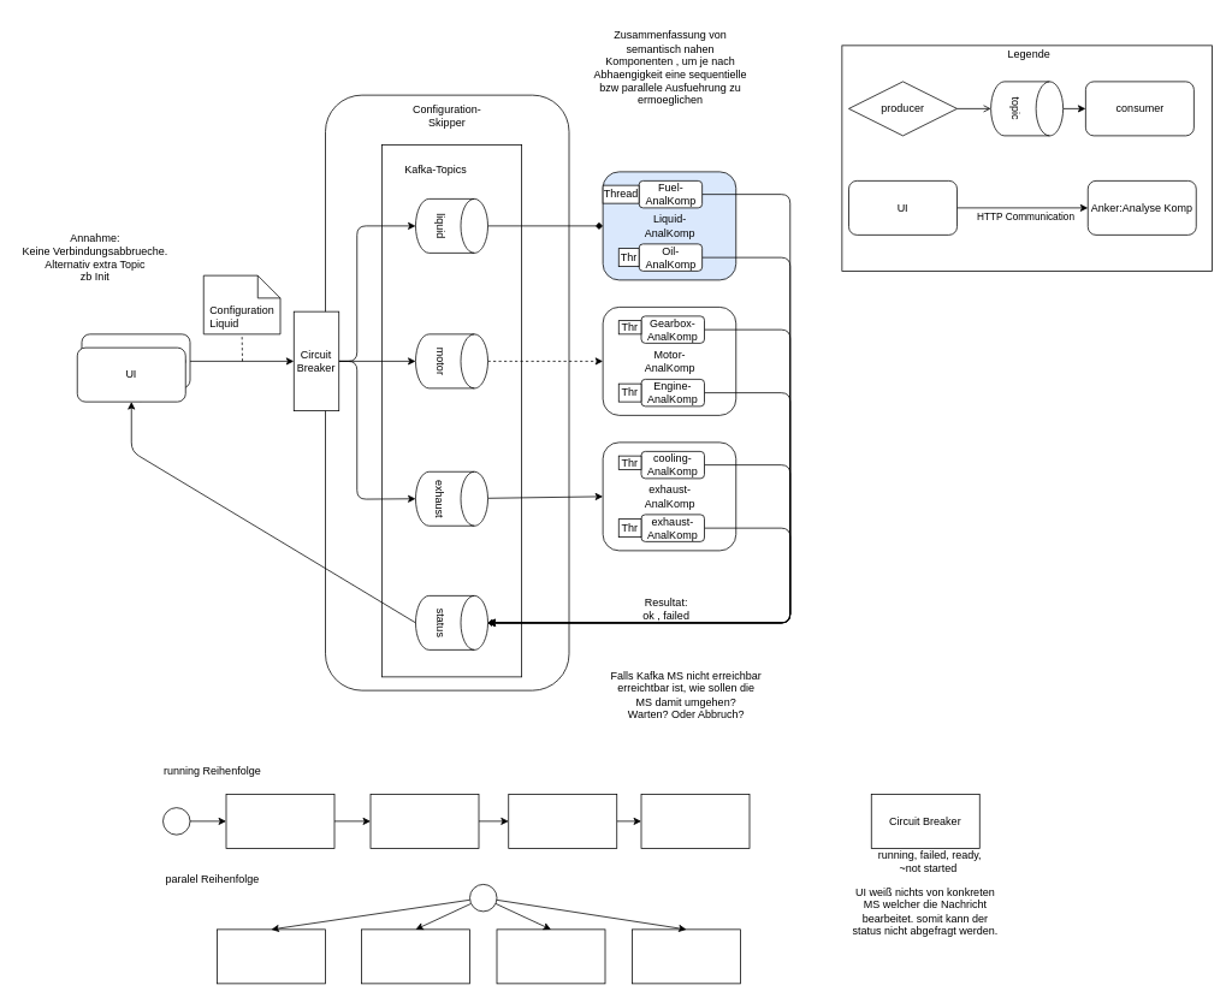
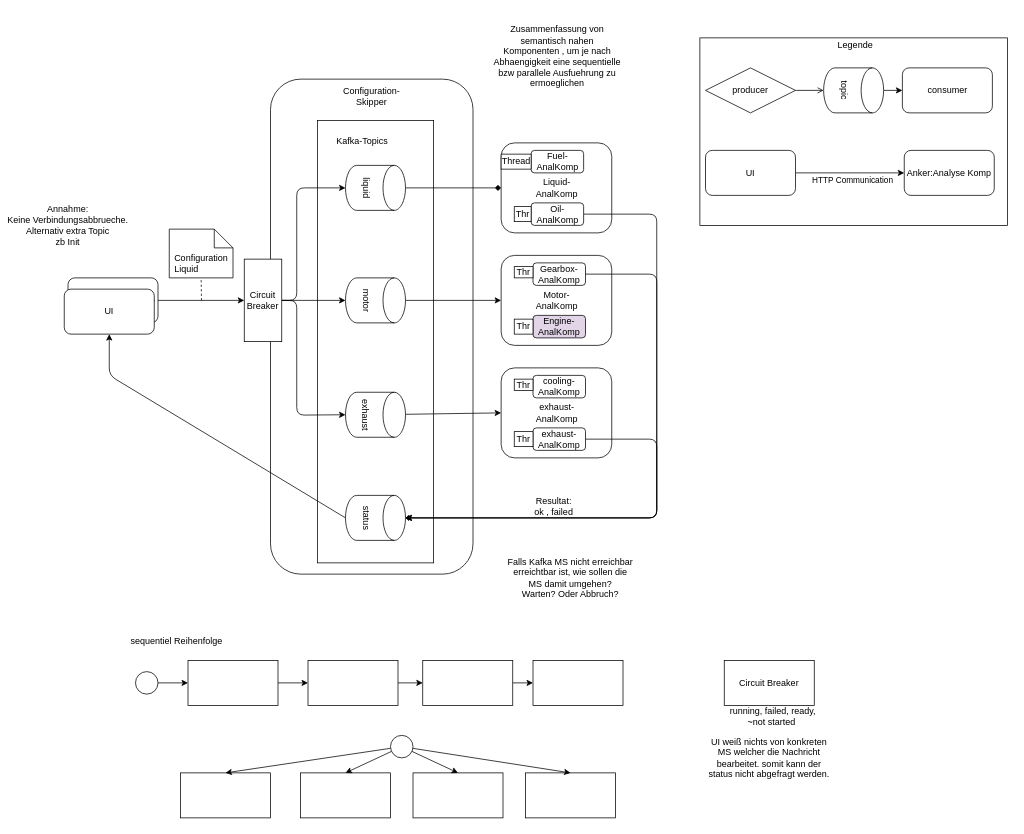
  <mxCell id="0" />
  <mxCell id="1" parent="0" />
  <mxCell id="2" value="" style="rounded=1;whiteSpace=wrap;html=1;" parent="1" vertex="1"><mxGeometry x="360" y="105" width="270" height="660" as="geometry" /></mxCell>
  <mxCell id="3" value="" style="rounded=0;whiteSpace=wrap;html=1;" parent="1" vertex="1"><mxGeometry x="932.5" y="50" width="410" height="250" as="geometry" /></mxCell>
- <mxCell id="4" value="Liquid-&lt;br&gt;AnalKomp" style="rounded=1;whiteSpace=wrap;html=1;fillColor=#dae8fc;" parent="1" vertex="1"><mxGeometry x="667.5" y="190" width="147.5" height="120" as="geometry" /></mxCell>
+ <mxCell id="4" value="Liquid-&lt;br&gt;AnalKomp" style="rounded=1;whiteSpace=wrap;html=1;" parent="1" vertex="1"><mxGeometry x="667.5" y="190" width="147.5" height="120" as="geometry" /></mxCell>
  <mxCell id="5" value="" style="rounded=0;whiteSpace=wrap;html=1;" parent="1" vertex="1"><mxGeometry x="422.5" y="160" width="155" height="590" as="geometry" /></mxCell>
  <mxCell id="6" style="edgeStyle=none;html=1;entryX=0;entryY=0.5;entryDx=0;entryDy=0;exitX=0.5;exitY=0;exitDx=0;exitDy=0;exitPerimeter=0;endArrow=diamond;" parent="1" source="7" target="4" edge="1"><mxGeometry relative="1" as="geometry" /></mxCell>
  <mxCell id="7" value="liquid" style="shape=cylinder3;whiteSpace=wrap;html=1;boundedLbl=1;backgroundOutline=1;size=15;rotation=90;" parent="1" vertex="1"><mxGeometry x="470" y="210" width="60" height="80" as="geometry" /></mxCell>
- <mxCell id="8" style="edgeStyle=none;html=1;entryX=0;entryY=0.5;entryDx=0;entryDy=0;dashed=1;" parent="1" source="9" target="61" edge="1"><mxGeometry relative="1" as="geometry"><mxPoint x="675" y="355" as="targetPoint" /></mxGeometry></mxCell>
+ <mxCell id="8" style="edgeStyle=none;html=1;entryX=0;entryY=0.5;entryDx=0;entryDy=0;" parent="1" source="9" target="61" edge="1"><mxGeometry relative="1" as="geometry"><mxPoint x="675" y="355" as="targetPoint" /></mxGeometry></mxCell>
  <mxCell id="9" value="motor" style="shape=cylinder3;whiteSpace=wrap;html=1;boundedLbl=1;backgroundOutline=1;size=15;rotation=90;" parent="1" vertex="1"><mxGeometry x="470" y="360" width="60" height="80" as="geometry" /></mxCell>
  <mxCell id="10" style="edgeStyle=none;html=1;entryX=0;entryY=0.5;entryDx=0;entryDy=0;" parent="1" source="11" target="62" edge="1"><mxGeometry relative="1" as="geometry"><mxPoint x="675" y="500" as="targetPoint" /></mxGeometry></mxCell>
  <mxCell id="11" value="exhaust" style="shape=cylinder3;whiteSpace=wrap;html=1;boundedLbl=1;backgroundOutline=1;size=15;rotation=90;" parent="1" vertex="1"><mxGeometry x="470" y="512.5" width="60" height="80" as="geometry" /></mxCell>
  <mxCell id="12" style="edgeStyle=none;html=1;entryX=0.5;entryY=0;entryDx=0;entryDy=0;entryPerimeter=0;endArrow=diamond;" parent="1" source="13" target="49" edge="1"><mxGeometry relative="1" as="geometry"><Array as="points"><mxPoint x="875" y="285" /><mxPoint x="875" y="690" /></Array></mxGeometry></mxCell>
  <mxCell id="13" value="Oil-&lt;br&gt;AnalKomp" style="rounded=1;whiteSpace=wrap;html=1;" parent="1" vertex="1"><mxGeometry x="707.5" y="270" width="70" height="30" as="geometry" /></mxCell>
  <mxCell id="14" value="Kafka-Topics" style="text;html=1;strokeColor=none;fillColor=none;align=center;verticalAlign=middle;whiteSpace=wrap;rounded=0;" parent="1" vertex="1"><mxGeometry x="445" y="172.5" width="75" height="30" as="geometry" /></mxCell>
  <mxCell id="15" style="edgeStyle=none;html=1;entryX=0;entryY=0.5;entryDx=0;entryDy=0;" parent="1" source="16" target="47" edge="1"><mxGeometry relative="1" as="geometry" /></mxCell>
  <mxCell id="16" value="Anker:Analyse Komp" style="rounded=1;whiteSpace=wrap;html=1;" parent="1" vertex="1"><mxGeometry x="90" y="370" width="120" height="60" as="geometry" /></mxCell>
- <mxCell id="17" value="running&amp;nbsp;Reihenfolge" style="text;html=1;strokeColor=none;fillColor=none;align=center;verticalAlign=middle;whiteSpace=wrap;rounded=0;" parent="1" vertex="1"><mxGeometry x="170" y="840" width="130" height="30" as="geometry" /></mxCell>
+ <mxCell id="17" value="sequentiel&amp;nbsp;Reihenfolge" style="text;html=1;strokeColor=none;fillColor=none;align=center;verticalAlign=middle;whiteSpace=wrap;rounded=0;" parent="1" vertex="1"><mxGeometry x="170" y="840" width="130" height="30" as="geometry" /></mxCell>
  <mxCell id="18" style="edgeStyle=none;html=1;entryX=0;entryY=0.5;entryDx=0;entryDy=0;" parent="1" source="19" target="21" edge="1"><mxGeometry relative="1" as="geometry" /></mxCell>
  <mxCell id="19" value="" style="rounded=0;whiteSpace=wrap;html=1;" parent="1" vertex="1"><mxGeometry x="250" y="880" width="120" height="60" as="geometry" /></mxCell>
  <mxCell id="20" style="edgeStyle=none;html=1;entryX=0;entryY=0.5;entryDx=0;entryDy=0;" parent="1" source="21" target="23" edge="1"><mxGeometry relative="1" as="geometry" /></mxCell>
  <mxCell id="21" value="" style="rounded=0;whiteSpace=wrap;html=1;" parent="1" vertex="1"><mxGeometry x="410" y="880" width="120" height="60" as="geometry" /></mxCell>
  <mxCell id="22" style="edgeStyle=none;html=1;" parent="1" source="23" target="24" edge="1"><mxGeometry relative="1" as="geometry" /></mxCell>
  <mxCell id="23" value="" style="rounded=0;whiteSpace=wrap;html=1;" parent="1" vertex="1"><mxGeometry x="563" y="880" width="120" height="60" as="geometry" /></mxCell>
  <mxCell id="24" value="" style="rounded=0;whiteSpace=wrap;html=1;" parent="1" vertex="1"><mxGeometry x="710" y="880" width="120" height="60" as="geometry" /></mxCell>
  <mxCell id="25" style="edgeStyle=none;html=1;entryX=0.5;entryY=1;entryDx=0;entryDy=0;" parent="1" source="26" target="16" edge="1"><mxGeometry relative="1" as="geometry" /></mxCell>
  <mxCell id="26" value="UI" style="rounded=1;whiteSpace=wrap;html=1;" parent="1" vertex="1"><mxGeometry x="85" y="385" width="120" height="60" as="geometry" /></mxCell>
- <mxCell id="27" value="Annahme:&lt;br&gt;Keine Verbindungsabbrueche.&lt;br&gt;Alternativ extra Topic&lt;br&gt;zb Init" style="text;html=1;strokeColor=none;fillColor=none;align=center;verticalAlign=middle;whiteSpace=wrap;rounded=0;" parent="1" vertex="1"><mxGeometry x="20" y="245" width="170" height="80" as="geometry" /></mxCell>
+ <mxCell id="27" value="Annahme:&lt;br&gt;Keine Verbindungsabbrueche.&lt;br&gt;Alternativ extra Topic&lt;br&gt;zb Init" style="text;html=1;strokeColor=none;fillColor=none;align=center;verticalAlign=middle;whiteSpace=wrap;rounded=0;" parent="1" vertex="1"><mxGeometry x="5" y="260" width="170" height="80" as="geometry" /></mxCell>
  <mxCell id="28" value="Resultat:&lt;br&gt;ok , failed" style="text;html=1;strokeColor=none;fillColor=none;align=center;verticalAlign=middle;whiteSpace=wrap;rounded=0;" parent="1" vertex="1"><mxGeometry x="707.5" y="660" width="60" height="30" as="geometry" /></mxCell>
  <mxCell id="29" value="running, failed, ready, ~not started&amp;nbsp;" style="text;html=1;strokeColor=none;fillColor=none;align=center;verticalAlign=middle;whiteSpace=wrap;rounded=0;" parent="1" vertex="1"><mxGeometry x="965" y="915" width="130" height="80" as="geometry" /></mxCell>
  <mxCell id="30" value="Circuit Breaker" style="rounded=0;whiteSpace=wrap;html=1;" parent="1" vertex="1"><mxGeometry x="965" y="880" width="120" height="60" as="geometry" /></mxCell>
  <mxCell id="31" value="UI weiß nichts von konkreten MS welcher die Nachricht bearbeitet. somit kann der status nicht abgefragt werden." style="text;html=1;strokeColor=none;fillColor=none;align=center;verticalAlign=middle;whiteSpace=wrap;rounded=0;" parent="1" vertex="1"><mxGeometry x="940" y="970" width="170" height="80" as="geometry" /></mxCell>
- <mxCell id="32" value="paralel Reihenfolge" style="text;html=1;strokeColor=none;fillColor=none;align=center;verticalAlign=middle;whiteSpace=wrap;rounded=0;" parent="1" vertex="1"><mxGeometry x="170" y="960" width="130" height="30" as="geometry" /></mxCell>
  <mxCell id="33" value="" style="rounded=0;whiteSpace=wrap;html=1;" parent="1" vertex="1"><mxGeometry x="240" y="1030" width="120" height="60" as="geometry" /></mxCell>
  <mxCell id="34" value="" style="rounded=0;whiteSpace=wrap;html=1;" parent="1" vertex="1"><mxGeometry x="400" y="1030" width="120" height="60" as="geometry" /></mxCell>
  <mxCell id="35" value="" style="rounded=0;whiteSpace=wrap;html=1;" parent="1" vertex="1"><mxGeometry x="550" y="1030" width="120" height="60" as="geometry" /></mxCell>
  <mxCell id="36" value="" style="rounded=0;whiteSpace=wrap;html=1;" parent="1" vertex="1"><mxGeometry x="700" y="1030" width="120" height="60" as="geometry" /></mxCell>
  <mxCell id="37" style="edgeStyle=none;html=1;entryX=0.5;entryY=0;entryDx=0;entryDy=0;" parent="1" source="41" target="36" edge="1"><mxGeometry relative="1" as="geometry" /></mxCell>
  <mxCell id="38" style="edgeStyle=none;html=1;entryX=0.5;entryY=0;entryDx=0;entryDy=0;" parent="1" source="41" target="35" edge="1"><mxGeometry relative="1" as="geometry" /></mxCell>
  <mxCell id="39" style="edgeStyle=none;html=1;entryX=0.5;entryY=0;entryDx=0;entryDy=0;" parent="1" source="41" target="34" edge="1"><mxGeometry relative="1" as="geometry" /></mxCell>
  <mxCell id="40" style="edgeStyle=none;html=1;entryX=0.5;entryY=0;entryDx=0;entryDy=0;" parent="1" source="41" target="33" edge="1"><mxGeometry relative="1" as="geometry" /></mxCell>
  <mxCell id="41" value="" style="ellipse;whiteSpace=wrap;html=1;aspect=fixed;" parent="1" vertex="1"><mxGeometry x="520" y="980" width="30" height="30" as="geometry" /></mxCell>
  <mxCell id="42" style="edgeStyle=none;html=1;entryX=0;entryY=0.5;entryDx=0;entryDy=0;" parent="1" source="43" target="19" edge="1"><mxGeometry relative="1" as="geometry" /></mxCell>
  <mxCell id="43" value="" style="ellipse;whiteSpace=wrap;html=1;aspect=fixed;" parent="1" vertex="1"><mxGeometry x="180" y="895" width="30" height="30" as="geometry" /></mxCell>
  <mxCell id="44" style="edgeStyle=none;html=1;entryX=0.5;entryY=1;entryDx=0;entryDy=0;entryPerimeter=0;" parent="1" source="47" target="9" edge="1"><mxGeometry relative="1" as="geometry" /></mxCell>
  <mxCell id="45" style="edgeStyle=none;html=1;entryX=0.5;entryY=1;entryDx=0;entryDy=0;entryPerimeter=0;" parent="1" source="47" target="11" edge="1"><mxGeometry relative="1" as="geometry"><Array as="points"><mxPoint x="395" y="400" /><mxPoint x="395" y="553" /></Array></mxGeometry></mxCell>
  <mxCell id="46" style="edgeStyle=none;html=1;entryX=0.5;entryY=1;entryDx=0;entryDy=0;entryPerimeter=0;" parent="1" source="47" target="7" edge="1"><mxGeometry relative="1" as="geometry"><Array as="points"><mxPoint x="395" y="400" /><mxPoint x="395" y="250" /></Array></mxGeometry></mxCell>
  <mxCell id="47" value="Circuit Breaker" style="rounded=0;whiteSpace=wrap;html=1;" parent="1" vertex="1"><mxGeometry x="325" y="345" width="50" height="110" as="geometry" /></mxCell>
  <mxCell id="48" style="edgeStyle=none;html=1;entryX=0.5;entryY=1;entryDx=0;entryDy=0;exitX=0.5;exitY=1;exitDx=0;exitDy=0;exitPerimeter=0;" parent="1" source="49" target="26" edge="1"><mxGeometry relative="1" as="geometry"><Array as="points"><mxPoint x="145" y="500" /></Array></mxGeometry></mxCell>
  <mxCell id="49" value="status" style="shape=cylinder3;whiteSpace=wrap;html=1;boundedLbl=1;backgroundOutline=1;size=15;rotation=90;" parent="1" vertex="1"><mxGeometry x="470" y="650" width="60" height="80" as="geometry" /></mxCell>
  <mxCell id="50" style="edgeStyle=none;html=1;entryX=0;entryY=0.5;entryDx=0;entryDy=0;" parent="1" source="51" target="52" edge="1"><mxGeometry relative="1" as="geometry" /></mxCell>
  <mxCell id="51" value="topic" style="shape=cylinder3;whiteSpace=wrap;html=1;boundedLbl=1;backgroundOutline=1;size=15;rotation=90;" parent="1" vertex="1"><mxGeometry x="1107.5" y="80" width="60" height="80" as="geometry" /></mxCell>
  <mxCell id="52" value="consumer" style="rounded=1;whiteSpace=wrap;html=1;" parent="1" vertex="1"><mxGeometry x="1202.5" y="90" width="120" height="60" as="geometry" /></mxCell>
  <mxCell id="53" style="edgeStyle=none;html=1;entryX=0.5;entryY=1;entryDx=0;entryDy=0;entryPerimeter=0;endArrow=open;" parent="1" source="54" target="51" edge="1"><mxGeometry relative="1" as="geometry" /></mxCell>
  <mxCell id="54" value="producer" style="rhombus;whiteSpace=wrap;html=1;" parent="1" vertex="1"><mxGeometry x="940" y="90" width="120" height="60" as="geometry" /></mxCell>
  <mxCell id="55" value="Legende" style="text;html=1;strokeColor=none;fillColor=none;align=center;verticalAlign=middle;whiteSpace=wrap;rounded=0;" parent="1" vertex="1"><mxGeometry x="1075" y="20" width="130" height="80" as="geometry" /></mxCell>
- <mxCell id="56" style="edgeStyle=none;html=1;entryX=0.5;entryY=0;entryDx=0;entryDy=0;entryPerimeter=0;" parent="1" source="57" target="49" edge="1"><mxGeometry relative="1" as="geometry"><Array as="points"><mxPoint x="875" y="215" /><mxPoint x="875" y="690" /></Array></mxGeometry></mxCell>
  <mxCell id="57" value="Fuel-&lt;br&gt;AnalKomp" style="rounded=1;whiteSpace=wrap;html=1;" parent="1" vertex="1"><mxGeometry x="707.5" y="200" width="70" height="30" as="geometry" /></mxCell>
  <mxCell id="58" value="Zusammenfassung von semantisch nahen Komponenten , um je nach Abhaengigkeit eine sequentielle bzw parallele Ausfuehrung zu ermoeglichen" style="text;html=1;strokeColor=none;fillColor=none;align=center;verticalAlign=middle;whiteSpace=wrap;rounded=0;" parent="1" vertex="1"><mxGeometry x="655" y="30" width="175" height="90" as="geometry" /></mxCell>
  <mxCell id="59" value="Thread" style="rounded=0;whiteSpace=wrap;html=1;" parent="1" vertex="1"><mxGeometry x="667.5" y="205" width="40" height="20" as="geometry" /></mxCell>
  <mxCell id="60" value="Thr" style="rounded=0;whiteSpace=wrap;html=1;" parent="1" vertex="1"><mxGeometry x="685" y="275" width="22.5" height="20" as="geometry" /></mxCell>
  <mxCell id="61" value="Motor-&lt;br&gt;AnalKomp" style="rounded=1;whiteSpace=wrap;html=1;" parent="1" vertex="1"><mxGeometry x="667.5" y="340" width="147.5" height="120" as="geometry" /></mxCell>
  <mxCell id="62" value="exhaust-&lt;br&gt;AnalKomp" style="rounded=1;whiteSpace=wrap;html=1;" parent="1" vertex="1"><mxGeometry x="667.5" y="490" width="147.5" height="120" as="geometry" /></mxCell>
  <mxCell id="63" value="Anker:Analyse Komp" style="rounded=1;whiteSpace=wrap;html=1;" parent="1" vertex="1"><mxGeometry x="1205" y="200" width="120" height="60" as="geometry" /></mxCell>
  <mxCell id="64" value="HTTP Communication" style="edgeStyle=none;html=1;entryX=0;entryY=0.5;entryDx=0;entryDy=0;" parent="1" source="65" target="63" edge="1"><mxGeometry x="0.053" y="-10" relative="1" as="geometry"><mxPoint as="offset" /></mxGeometry></mxCell>
  <mxCell id="65" value="UI" style="rounded=1;whiteSpace=wrap;html=1;" parent="1" vertex="1"><mxGeometry x="940" y="200" width="120" height="60" as="geometry" /></mxCell>
- <mxCell id="66" style="edgeStyle=none;html=1;entryX=0.5;entryY=0;entryDx=0;entryDy=0;entryPerimeter=0;" parent="1" source="67" target="49" edge="1"><mxGeometry relative="1" as="geometry"><Array as="points"><mxPoint x="875" y="435" /><mxPoint x="875" y="690" /></Array></mxGeometry></mxCell>
- <mxCell id="67" value="Engine-&lt;br&gt;AnalKomp" style="rounded=1;whiteSpace=wrap;html=1;" parent="1" vertex="1"><mxGeometry x="710" y="420" width="70" height="30" as="geometry" /></mxCell>
+ <mxCell id="67" value="Engine-&lt;br&gt;AnalKomp" style="rounded=1;whiteSpace=wrap;html=1;fillColor=#e1d5e7;" parent="1" vertex="1"><mxGeometry x="710" y="420" width="70" height="30" as="geometry" /></mxCell>
  <mxCell id="68" style="edgeStyle=none;html=1;entryX=0.5;entryY=0;entryDx=0;entryDy=0;entryPerimeter=0;" parent="1" source="69" target="49" edge="1"><mxGeometry relative="1" as="geometry"><Array as="points"><mxPoint x="875" y="365" /><mxPoint x="875" y="690" /></Array></mxGeometry></mxCell>
  <mxCell id="69" value="Gearbox-&lt;br&gt;AnalKomp" style="rounded=1;whiteSpace=wrap;html=1;" parent="1" vertex="1"><mxGeometry x="710" y="350" width="70" height="30" as="geometry" /></mxCell>
  <mxCell id="70" value="Thr" style="rounded=0;whiteSpace=wrap;html=1;" parent="1" vertex="1"><mxGeometry x="685" y="355" width="25" height="15" as="geometry" /></mxCell>
  <mxCell id="71" value="Thr" style="rounded=0;whiteSpace=wrap;html=1;" parent="1" vertex="1"><mxGeometry x="685" y="425" width="25" height="20" as="geometry" /></mxCell>
  <mxCell id="72" style="edgeStyle=none;html=1;entryX=0.5;entryY=0;entryDx=0;entryDy=0;entryPerimeter=0;" parent="1" source="73" target="49" edge="1"><mxGeometry relative="1" as="geometry"><Array as="points"><mxPoint x="875" y="585" /><mxPoint x="875" y="690" /></Array></mxGeometry></mxCell>
  <mxCell id="73" value="exhaust-&lt;br&gt;AnalKomp" style="rounded=1;whiteSpace=wrap;html=1;" parent="1" vertex="1"><mxGeometry x="710" y="570" width="70" height="30" as="geometry" /></mxCell>
- <mxCell id="74" style="edgeStyle=none;html=1;entryX=0.5;entryY=0;entryDx=0;entryDy=0;entryPerimeter=0;" parent="1" source="75" target="49" edge="1"><mxGeometry relative="1" as="geometry"><Array as="points"><mxPoint x="875" y="515" /><mxPoint x="875" y="690" /></Array></mxGeometry></mxCell>
  <mxCell id="75" value="cooling-&lt;br&gt;AnalKomp" style="rounded=1;whiteSpace=wrap;html=1;" parent="1" vertex="1"><mxGeometry x="710" y="500" width="70" height="30" as="geometry" /></mxCell>
  <mxCell id="76" value="Thr" style="rounded=0;whiteSpace=wrap;html=1;" parent="1" vertex="1"><mxGeometry x="685" y="505" width="25" height="15" as="geometry" /></mxCell>
  <mxCell id="77" value="Thr" style="rounded=0;whiteSpace=wrap;html=1;" parent="1" vertex="1"><mxGeometry x="685" y="575" width="25" height="20" as="geometry" /></mxCell>
  <mxCell id="78" value="" style="endArrow=none;dashed=1;html=1;entryX=0.5;entryY=1;entryDx=0;entryDy=0;entryPerimeter=0;" parent="1" target="79" edge="1"><mxGeometry width="50" height="50" relative="1" as="geometry"><mxPoint x="268" y="400" as="sourcePoint" /><mxPoint x="280" y="370" as="targetPoint" /></mxGeometry></mxCell>
  <mxCell id="79" value="&lt;span style=&quot;text-align: center;&quot;&gt;Configuration&lt;/span&gt;&lt;br style=&quot;text-align: center;&quot;&gt;&lt;span style=&quot;text-align: center;&quot;&gt;Liquid&lt;/span&gt;" style="shape=note2;boundedLbl=1;whiteSpace=wrap;html=1;size=25;verticalAlign=top;align=left;spacingLeft=5;" parent="1" vertex="1"><mxGeometry x="225" y="305" width="85" height="65" as="geometry" /></mxCell>
  <mxCell id="80" value="Configuration-Skipper" style="text;html=1;strokeColor=none;fillColor=none;align=center;verticalAlign=middle;whiteSpace=wrap;rounded=0;" parent="1" vertex="1"><mxGeometry x="455" y="105" width="80" height="45" as="geometry" /></mxCell>
  <mxCell id="81" value="" style="shape=image;verticalLabelPosition=bottom;labelBackgroundColor=default;verticalAlign=top;aspect=fixed;imageAspect=0;image=https://vaadin.com/images/trademark/PNG/VaadinLogomark_RGB_1000x1000.png;" parent="1" vertex="1"><mxGeometry x="170" y="390" width="30" height="30" as="geometry" /></mxCell>
  <mxCell id="82" value="Falls Kafka MS nicht erreichbar erreichtbar ist, wie sollen die MS damit umgehen?&lt;br&gt;Warten? Oder Abbruch?" style="text;html=1;strokeColor=none;fillColor=none;align=center;verticalAlign=middle;whiteSpace=wrap;rounded=0;" parent="1" vertex="1"><mxGeometry x="675" y="730" width="170" height="80" as="geometry" /></mxCell>
  <mxCell id="83" value="" style="shape=image;verticalLabelPosition=bottom;labelBackgroundColor=default;verticalAlign=top;aspect=fixed;imageAspect=0;image=https://assets.stickpng.com/images/62a879da3048e459144d038b.png;" parent="1" vertex="1"><mxGeometry x="526.98" y="160" width="50.52" height="55" as="geometry" /></mxCell>
  <mxCell id="84" value="" style="shape=image;verticalLabelPosition=bottom;labelBackgroundColor=default;verticalAlign=top;aspect=fixed;imageAspect=0;image=https://upload.wikimedia.org/wikipedia/commons/thumb/0/05/Apache_kafka.svg/1200px-Apache_kafka.svg.png;" vertex="1" parent="1"><mxGeometry x="585" y="120" width="31.16" height="50.63" as="geometry" /></mxCell>
